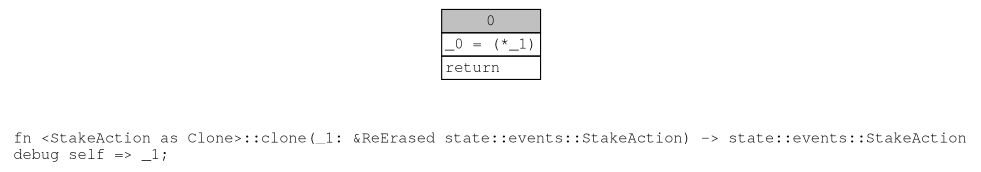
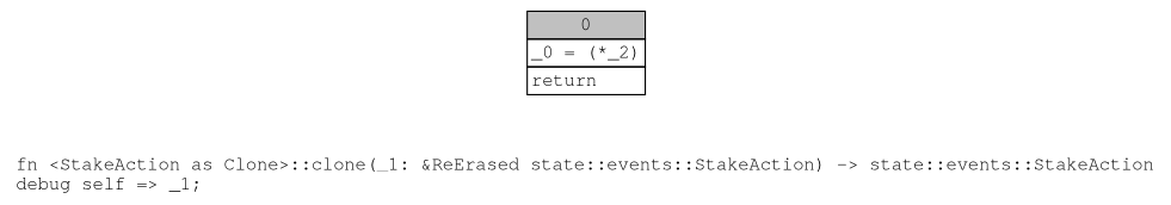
  digraph {
    fontname="Courier, monospace"
    label=<fn &lt;StakeAction as Clone&gt;::clone(_1: &amp;ReErased state::events::StakeAction) -&gt; state::events::StakeAction<br align="left"/>debug self =&gt; _1;<br align="left"/>>
-   n1 [fontname="Courier, monospace" label=<<table border="0" cellborder="1" cellspacing="0"><tr><td bgcolor="gray" align="center" colspan="1">0</td></tr><tr><td align="left" balign="left">_0 = (*_1)<br/></td></tr><tr><td align="left">return</td></tr></table>> shape=none]
+   n1 [fontname="Courier, monospace" label=<<table border="0" cellborder="1" cellspacing="0"><tr><td bgcolor="gray" align="center" colspan="1">0</td></tr><tr><td align="left" balign="left">_0 = (*_2)<br/></td></tr><tr><td align="left">return</td></tr></table>> shape=none]
  }
